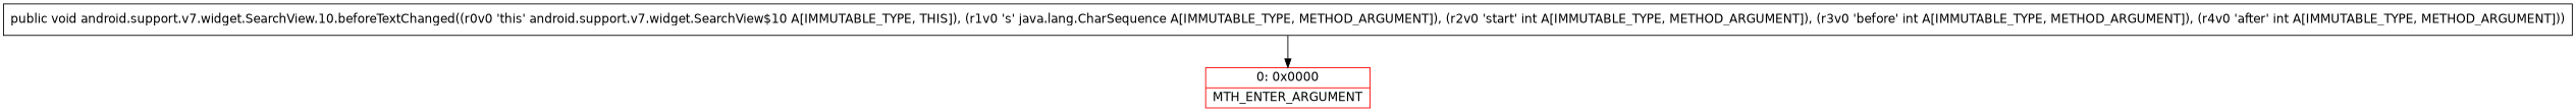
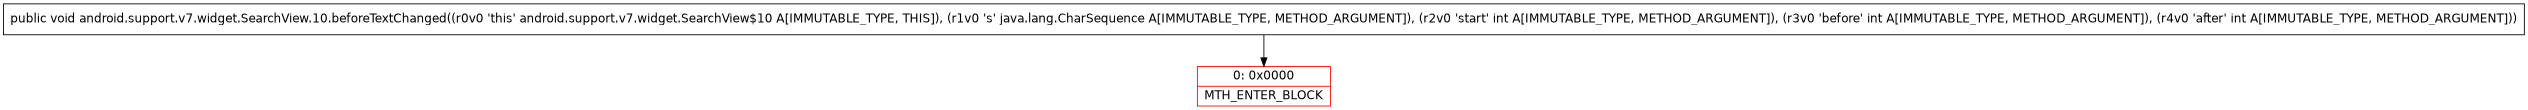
  digraph {
    fontname="DejaVu Sans"
    node [shape=record fontname="DejaVu Sans"]
-   n1 [color=red label="{0\:\ 0x0000|MTH_ENTER_ARGUMENT\l}"]
+   n1 [color=red label="{0\:\ 0x0000|MTH_ENTER_BLOCK\l}"]
    n2 [label="{public void android.support.v7.widget.SearchView.10.beforeTextChanged((r0v0 'this' android.support.v7.widget.SearchView$10 A[IMMUTABLE_TYPE, THIS]), (r1v0 's' java.lang.CharSequence A[IMMUTABLE_TYPE, METHOD_ARGUMENT]), (r2v0 'start' int A[IMMUTABLE_TYPE, METHOD_ARGUMENT]), (r3v0 'before' int A[IMMUTABLE_TYPE, METHOD_ARGUMENT]), (r4v0 'after' int A[IMMUTABLE_TYPE, METHOD_ARGUMENT])) }"]
    subgraph cluster_1 {
      label="R(0)"
    }
    n2 -> n1 [fontname="DejaVu Sans"]
  }
